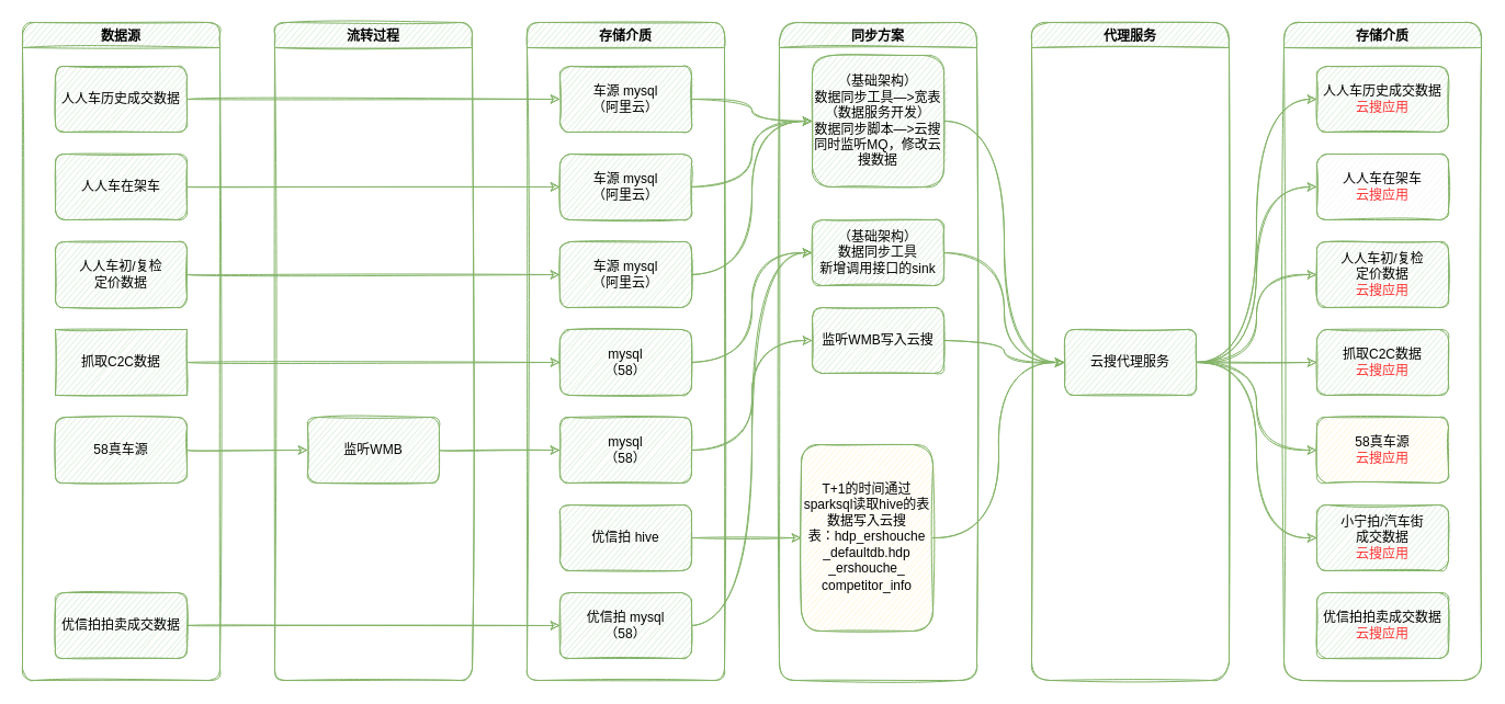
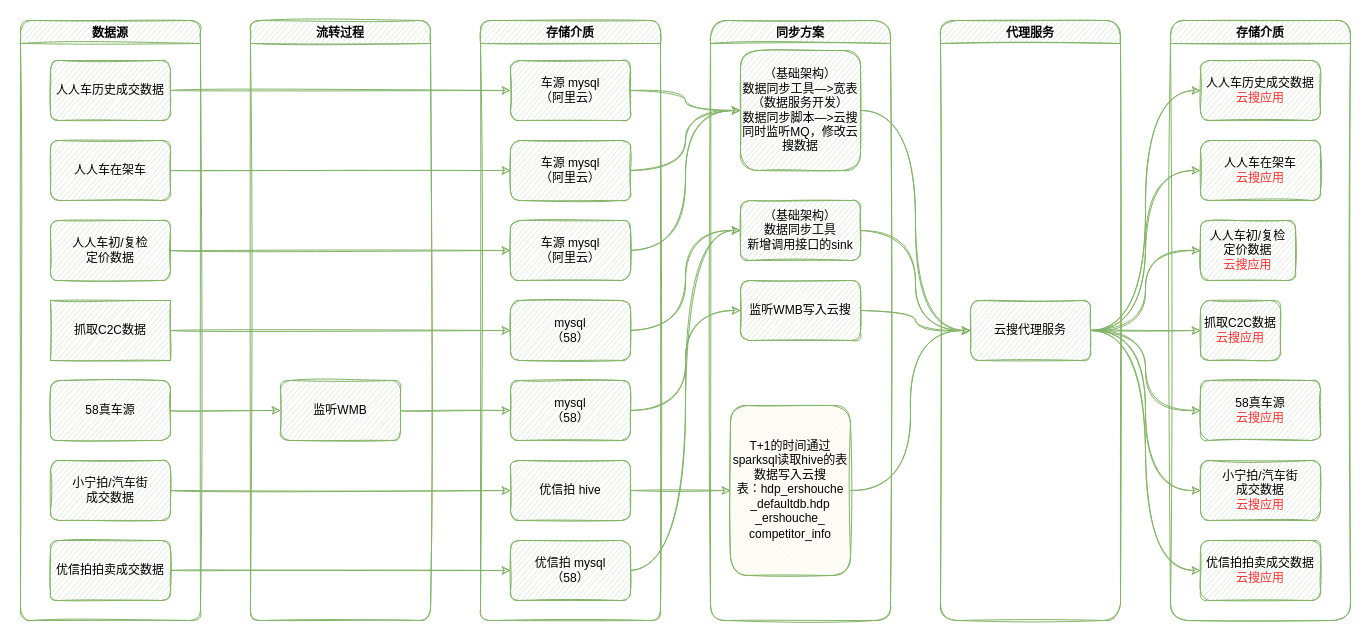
  <mxCell id="0" />
  <mxCell id="1" parent="0" />
  <mxCell id="2" value="数据源" style="swimlane;fillColor=#d5e8d4;strokeColor=#82b366;sketch=1;rounded=1;swimlaneFillColor=default;gradientColor=none;glass=0;shadow=0;" vertex="1" parent="1"><mxGeometry x="20" y="20" width="180" height="600" as="geometry" /></mxCell>
  <mxCell id="3" value="人人车历史成交数据" style="rounded=1;whiteSpace=wrap;html=1;shadow=0;glass=0;sketch=1;fillColor=#d5e8d4;strokeColor=#82b366;" vertex="1" parent="2"><mxGeometry x="30" y="40" width="120" height="60" as="geometry" /></mxCell>
  <mxCell id="4" value="人人车在架车" style="rounded=1;whiteSpace=wrap;html=1;shadow=0;glass=0;sketch=1;fillColor=#d5e8d4;strokeColor=#82b366;" vertex="1" parent="2"><mxGeometry x="30" y="120" width="120" height="60" as="geometry" /></mxCell>
  <mxCell id="5" value="人人车初/复检&lt;br&gt;定价数据" style="rounded=1;whiteSpace=wrap;html=1;shadow=0;glass=0;sketch=1;fillColor=#d5e8d4;strokeColor=#82b366;" vertex="1" parent="2"><mxGeometry x="30" y="200" width="120" height="60" as="geometry" /></mxCell>
  <mxCell id="6" value="抓取C2C数据" style="whiteSpace=wrap;html=1;shadow=0;glass=0;sketch=1;fillColor=#d5e8d4;strokeColor=#82b366;rounded=0;" vertex="1" parent="2"><mxGeometry x="30" y="280" width="120" height="60" as="geometry" /></mxCell>
  <mxCell id="7" value="58真车源" style="rounded=1;whiteSpace=wrap;html=1;shadow=0;glass=0;sketch=1;fillColor=#d5e8d4;strokeColor=#82b366;" vertex="1" parent="2"><mxGeometry x="30" y="360" width="120" height="60" as="geometry" /></mxCell>
+ <mxCell id="8" value="小宁拍/汽车街&lt;br&gt;成交数据" style="rounded=1;whiteSpace=wrap;html=1;shadow=0;glass=0;sketch=1;fillColor=#d5e8d4;strokeColor=#82b366;" vertex="1" parent="2"><mxGeometry x="30" y="440" width="120" height="60" as="geometry" /></mxCell>
  <mxCell id="9" value="优信拍拍卖成交数据" style="rounded=1;whiteSpace=wrap;html=1;shadow=0;glass=0;sketch=1;fillColor=#d5e8d4;strokeColor=#82b366;" vertex="1" parent="2"><mxGeometry x="30" y="520" width="120" height="60" as="geometry" /></mxCell>
  <mxCell id="10" value="存储介质" style="swimlane;fillColor=#d5e8d4;strokeColor=#82b366;sketch=1;rounded=1;swimlaneFillColor=default;gradientColor=none;glass=0;shadow=0;" vertex="1" parent="1"><mxGeometry x="480" y="20" width="180" height="600" as="geometry" /></mxCell>
  <mxCell id="11" value="车源 mysql&lt;br&gt;（阿里云）" style="rounded=1;whiteSpace=wrap;html=1;shadow=0;glass=0;sketch=1;fillColor=#d5e8d4;strokeColor=#82b366;" vertex="1" parent="10"><mxGeometry x="30" y="40" width="120" height="60" as="geometry" /></mxCell>
  <mxCell id="12" value="车源 mysql&lt;br&gt;（阿里云）" style="rounded=1;whiteSpace=wrap;html=1;shadow=0;glass=0;sketch=1;fillColor=#d5e8d4;strokeColor=#82b366;" vertex="1" parent="10"><mxGeometry x="30" y="120" width="120" height="60" as="geometry" /></mxCell>
  <mxCell id="13" value="车源 mysql&lt;br&gt;（阿里云）" style="rounded=1;whiteSpace=wrap;html=1;shadow=0;glass=0;sketch=1;fillColor=#d5e8d4;strokeColor=#82b366;" vertex="1" parent="10"><mxGeometry x="30" y="200" width="120" height="60" as="geometry" /></mxCell>
  <mxCell id="14" value="mysql&lt;br&gt;（58）" style="rounded=1;whiteSpace=wrap;html=1;shadow=0;glass=0;sketch=1;fillColor=#d5e8d4;strokeColor=#82b366;" vertex="1" parent="10"><mxGeometry x="30" y="280" width="120" height="60" as="geometry" /></mxCell>
  <mxCell id="15" value="mysql&lt;br&gt;（58）" style="rounded=1;whiteSpace=wrap;html=1;shadow=0;glass=0;sketch=1;fillColor=#d5e8d4;strokeColor=#82b366;" vertex="1" parent="10"><mxGeometry x="30" y="360" width="120" height="60" as="geometry" /></mxCell>
  <mxCell id="16" value="优信拍 hive" style="rounded=1;whiteSpace=wrap;html=1;shadow=0;glass=0;sketch=1;fillColor=#d5e8d4;strokeColor=#82b366;" vertex="1" parent="10"><mxGeometry x="30" y="440" width="120" height="60" as="geometry" /></mxCell>
  <mxCell id="17" value="优信拍 mysql&lt;br&gt;（58）" style="rounded=1;whiteSpace=wrap;html=1;shadow=0;glass=0;sketch=1;fillColor=#d5e8d4;strokeColor=#82b366;" vertex="1" parent="10"><mxGeometry x="30" y="520" width="120" height="60" as="geometry" /></mxCell>
  <mxCell id="18" value="同步方案" style="swimlane;fillColor=#d5e8d4;strokeColor=#82b366;sketch=1;rounded=1;swimlaneFillColor=default;gradientColor=none;glass=0;shadow=0;arcSize=24;" vertex="1" parent="1"><mxGeometry x="710" y="20" width="180" height="600" as="geometry" /></mxCell>
  <mxCell id="19" value="（基础架构）&lt;br&gt;数据同步工具&lt;br&gt;新增调用接口的sink" style="rounded=1;whiteSpace=wrap;html=1;shadow=0;glass=0;sketch=1;fillColor=#d5e8d4;strokeColor=#82b366;" vertex="1" parent="18"><mxGeometry x="30" y="180" width="120" height="60" as="geometry" /></mxCell>
  <mxCell id="20" value="（基础架构）&lt;br&gt;数据同步工具—&amp;gt;宽表&lt;br&gt;（数据服务开发）&lt;br&gt;数据同步脚本—&amp;gt;云搜&lt;br&gt;同时监听MQ，修改云搜数据" style="rounded=1;whiteSpace=wrap;html=1;shadow=0;glass=0;sketch=1;fillColor=#d5e8d4;strokeColor=#82b366;" vertex="1" parent="18"><mxGeometry x="30" y="30" width="120" height="120" as="geometry" /></mxCell>
  <mxCell id="21" value="监听WMB写入云搜" style="rounded=1;whiteSpace=wrap;html=1;shadow=0;glass=0;sketch=1;fillColor=#d5e8d4;strokeColor=#82b366;" vertex="1" parent="18"><mxGeometry x="30" y="260" width="120" height="60" as="geometry" /></mxCell>
  <mxCell id="22" value="T+1的时间通过sparksql读取hive的表数据写入云搜&lt;br&gt;表：hdp_ershouche&lt;br&gt;_defaultdb.hdp&lt;br&gt;_ershouche_&lt;br&gt;competitor_info&lt;span style=&quot;background-color: rgb(240, 242, 245); color: rgb(27, 28, 30); font-size: 14px; text-align: start;&quot;&gt;&lt;br&gt;&lt;/span&gt;&lt;div style=&quot;margin: 0px; padding: 0px 5px; display: flex; -webkit-box-pack: justify; place-content: center space-between; -webkit-box-orient: vertical; -webkit-box-direction: reverse; flex-direction: column-reverse; color: rgb(34, 34, 34); font-family: Arial, &amp;quot;PingFang SC&amp;quot;, Helvetica, &amp;quot;Microsoft YaHei&amp;quot;, &amp;quot;Helvetica Neue&amp;quot;, &amp;quot;Hiragino Sans GB&amp;quot;, &amp;quot;WenQuanYi Micro Hei&amp;quot;, sans-serif; font-size: 14px; text-align: start; background-color: rgb(255, 255, 255); outline: none !important;&quot; class=&quot;timeAndmenu&quot; data-v-28380078=&quot;&quot;&gt;&lt;/div&gt;" style="rounded=1;whiteSpace=wrap;html=1;shadow=0;glass=0;sketch=1;fillColor=#fff2cc;strokeColor=#82b366;" vertex="1" parent="18"><mxGeometry x="20" y="385" width="120" height="170" as="geometry" /></mxCell>
  <mxCell id="23" value="代理服务" style="swimlane;fillColor=#d5e8d4;strokeColor=#82b366;sketch=1;rounded=1;swimlaneFillColor=default;gradientColor=none;glass=0;shadow=0;arcSize=24;" vertex="1" parent="1"><mxGeometry x="940" y="20" width="180" height="600" as="geometry" /></mxCell>
  <mxCell id="24" value="云搜代理服务" style="rounded=1;whiteSpace=wrap;html=1;shadow=0;glass=0;sketch=1;fillColor=#d5e8d4;strokeColor=#82b366;" vertex="1" parent="23"><mxGeometry x="30" y="280" width="120" height="60" as="geometry" /></mxCell>
  <mxCell id="25" value="存储介质" style="swimlane;fillColor=#d5e8d4;strokeColor=#82b366;sketch=1;rounded=1;swimlaneFillColor=default;gradientColor=none;glass=0;shadow=0;arcSize=24;" vertex="1" parent="1"><mxGeometry x="1170" y="20" width="180" height="600" as="geometry" /></mxCell>
  <mxCell id="26" value="人人车历史成交数据&lt;br&gt;&lt;font color=&quot;#ff3333&quot;&gt;云搜应用&lt;/font&gt;" style="rounded=1;whiteSpace=wrap;html=1;shadow=0;glass=0;sketch=1;fillColor=#d5e8d4;strokeColor=#82b366;" vertex="1" parent="25"><mxGeometry x="30" y="40" width="120" height="60" as="geometry" /></mxCell>
- <mxCell id="27" value="人人车在架车&lt;br&gt;&lt;font color=&quot;#ff3333&quot;&gt;云搜应用&lt;/font&gt;" style="rounded=1;whiteSpace=wrap;html=1;shadow=0;glass=0;sketch=1;fillColor=#f5f5f5;strokeColor=#82b366;" vertex="1" parent="25"><mxGeometry x="30" y="120" width="120" height="60" as="geometry" /></mxCell>
- <mxCell id="28" value="人人车初/复检&lt;br&gt;定价数据&lt;br&gt;&lt;span style=&quot;color: rgb(255, 51, 51);&quot;&gt;云搜应用&lt;/span&gt;" style="rounded=1;whiteSpace=wrap;html=1;shadow=0;glass=0;sketch=1;fillColor=#d5e8d4;strokeColor=#82b366;" vertex="1" parent="25"><mxGeometry x="30" y="200" width="120" height="60" as="geometry" /></mxCell>
- <mxCell id="29" value="抓取C2C数据&lt;br&gt;&lt;span style=&quot;color: rgb(255, 51, 51);&quot;&gt;云搜应用&lt;/span&gt;" style="rounded=1;whiteSpace=wrap;html=1;shadow=0;glass=0;sketch=1;fillColor=#d5e8d4;strokeColor=#82b366;" vertex="1" parent="25"><mxGeometry x="30" y="280" width="120" height="60" as="geometry" /></mxCell>
- <mxCell id="30" value="58真车源&lt;br&gt;&lt;span style=&quot;color: rgb(255, 51, 51);&quot;&gt;云搜应用&lt;/span&gt;" style="rounded=1;whiteSpace=wrap;html=1;shadow=0;glass=0;sketch=1;fillColor=#fff2cc;strokeColor=#82b366;" vertex="1" parent="25"><mxGeometry x="30" y="360" width="120" height="60" as="geometry" /></mxCell>
+ <mxCell id="27" value="人人车在架车&lt;br&gt;&lt;font color=&quot;#ff3333&quot;&gt;云搜应用&lt;/font&gt;" style="rounded=1;whiteSpace=wrap;html=1;shadow=0;glass=0;sketch=1;fillColor=#d5e8d4;strokeColor=#82b366;" vertex="1" parent="25"><mxGeometry x="30" y="120" width="120" height="60" as="geometry" /></mxCell>
+ <mxCell id="28" value="人人车初/复检&lt;br&gt;定价数据&lt;br&gt;&lt;span style=&quot;color: rgb(255, 51, 51);&quot;&gt;云搜应用&lt;/span&gt;" style="rounded=1;whiteSpace=wrap;html=1;shadow=0;glass=0;sketch=1;fillColor=#d5e8d4;strokeColor=#82b366;" vertex="1" parent="25"><mxGeometry x="30" y="200" width="95" height="60" as="geometry" /></mxCell>
+ <mxCell id="29" value="抓取C2C数据&lt;br&gt;&lt;span style=&quot;color: rgb(255, 51, 51);&quot;&gt;云搜应用&lt;/span&gt;" style="rounded=1;whiteSpace=wrap;html=1;shadow=0;glass=0;sketch=1;fillColor=#d5e8d4;strokeColor=#82b366;" vertex="1" parent="25"><mxGeometry x="30" y="280" width="80" height="60" as="geometry" /></mxCell>
+ <mxCell id="30" value="58真车源&lt;br&gt;&lt;span style=&quot;color: rgb(255, 51, 51);&quot;&gt;云搜应用&lt;/span&gt;" style="rounded=1;whiteSpace=wrap;html=1;shadow=0;glass=0;sketch=1;fillColor=#d5e8d4;strokeColor=#82b366;" vertex="1" parent="25"><mxGeometry x="30" y="360" width="120" height="60" as="geometry" /></mxCell>
  <mxCell id="31" value="小宁拍/汽车街&lt;br&gt;成交数据&lt;br&gt;&lt;span style=&quot;color: rgb(255, 51, 51);&quot;&gt;云搜应用&lt;/span&gt;" style="rounded=1;whiteSpace=wrap;html=1;shadow=0;glass=0;sketch=1;fillColor=#d5e8d4;strokeColor=#82b366;" vertex="1" parent="25"><mxGeometry x="30" y="440" width="120" height="60" as="geometry" /></mxCell>
  <mxCell id="32" value="优信拍拍卖成交数据&lt;br&gt;&lt;span style=&quot;color: rgb(255, 51, 51);&quot;&gt;云搜应用&lt;/span&gt;" style="rounded=1;whiteSpace=wrap;html=1;shadow=0;glass=0;sketch=1;fillColor=#d5e8d4;strokeColor=#82b366;" vertex="1" parent="25"><mxGeometry x="30" y="520" width="120" height="60" as="geometry" /></mxCell>
  <mxCell id="33" value="流转过程" style="swimlane;fillColor=#d5e8d4;strokeColor=#82b366;sketch=1;rounded=1;swimlaneFillColor=default;gradientColor=none;glass=0;shadow=0;" vertex="1" parent="1"><mxGeometry x="250" y="20" width="180" height="600" as="geometry" /></mxCell>
  <mxCell id="34" value="监听WMB" style="rounded=1;whiteSpace=wrap;html=1;shadow=0;glass=0;sketch=1;fillColor=#d5e8d4;strokeColor=#82b366;" vertex="1" parent="33"><mxGeometry x="30" y="360" width="120" height="60" as="geometry" /></mxCell>
  <mxCell id="35" style="edgeStyle=orthogonalEdgeStyle;sketch=1;orthogonalLoop=1;jettySize=auto;html=1;exitX=1;exitY=0.5;exitDx=0;exitDy=0;entryX=0;entryY=0.5;entryDx=0;entryDy=0;fontColor=#FF3333;fillColor=#d5e8d4;strokeColor=#82b366;curved=1;" edge="1" parent="1" source="3" target="11"><mxGeometry relative="1" as="geometry" /></mxCell>
  <mxCell id="36" style="edgeStyle=orthogonalEdgeStyle;curved=1;sketch=1;orthogonalLoop=1;jettySize=auto;html=1;exitX=1;exitY=0.5;exitDx=0;exitDy=0;fontColor=#FF3333;fillColor=#d5e8d4;strokeColor=#82b366;" edge="1" parent="1" source="4" target="12"><mxGeometry relative="1" as="geometry" /></mxCell>
  <mxCell id="37" style="edgeStyle=orthogonalEdgeStyle;curved=1;sketch=1;orthogonalLoop=1;jettySize=auto;html=1;exitX=1;exitY=0.5;exitDx=0;exitDy=0;entryX=0;entryY=0.5;entryDx=0;entryDy=0;fontColor=#FF3333;fillColor=#d5e8d4;strokeColor=#82b366;" edge="1" parent="1" source="5" target="13"><mxGeometry relative="1" as="geometry" /></mxCell>
  <mxCell id="38" style="edgeStyle=orthogonalEdgeStyle;curved=1;sketch=1;orthogonalLoop=1;jettySize=auto;html=1;exitX=1;exitY=0.5;exitDx=0;exitDy=0;entryX=0;entryY=0.5;entryDx=0;entryDy=0;fontColor=#FF3333;fillColor=#d5e8d4;strokeColor=#82b366;" edge="1" parent="1" source="6" target="14"><mxGeometry relative="1" as="geometry" /></mxCell>
  <mxCell id="39" style="edgeStyle=orthogonalEdgeStyle;curved=1;sketch=1;orthogonalLoop=1;jettySize=auto;html=1;exitX=1;exitY=0.5;exitDx=0;exitDy=0;entryX=0;entryY=0.5;entryDx=0;entryDy=0;fontColor=#FF3333;fillColor=#d5e8d4;strokeColor=#82b366;" edge="1" parent="1" source="7" target="34"><mxGeometry relative="1" as="geometry" /></mxCell>
  <mxCell id="40" style="edgeStyle=orthogonalEdgeStyle;curved=1;sketch=1;orthogonalLoop=1;jettySize=auto;html=1;exitX=1;exitY=0.5;exitDx=0;exitDy=0;entryX=0;entryY=0.5;entryDx=0;entryDy=0;fontColor=#FF3333;fillColor=#d5e8d4;strokeColor=#82b366;" edge="1" parent="1" source="34" target="15"><mxGeometry relative="1" as="geometry" /></mxCell>
+ <mxCell id="41" style="edgeStyle=orthogonalEdgeStyle;curved=1;sketch=1;orthogonalLoop=1;jettySize=auto;html=1;exitX=1;exitY=0.5;exitDx=0;exitDy=0;entryX=0;entryY=0.5;entryDx=0;entryDy=0;fontColor=#FF3333;fillColor=#d5e8d4;strokeColor=#82b366;" edge="1" parent="1" source="8" target="16"><mxGeometry relative="1" as="geometry" /></mxCell>
  <mxCell id="42" style="edgeStyle=orthogonalEdgeStyle;curved=1;sketch=1;orthogonalLoop=1;jettySize=auto;html=1;exitX=1;exitY=0.5;exitDx=0;exitDy=0;fontColor=#FF3333;fillColor=#d5e8d4;strokeColor=#82b366;" edge="1" parent="1" source="9" target="17"><mxGeometry relative="1" as="geometry" /></mxCell>
  <mxCell id="43" style="edgeStyle=orthogonalEdgeStyle;curved=1;sketch=1;orthogonalLoop=1;jettySize=auto;html=1;exitX=1;exitY=0.5;exitDx=0;exitDy=0;entryX=0;entryY=0.5;entryDx=0;entryDy=0;fontColor=#FF3333;fillColor=#d5e8d4;strokeColor=#82b366;" edge="1" parent="1" source="14" target="19"><mxGeometry relative="1" as="geometry" /></mxCell>
  <mxCell id="44" style="edgeStyle=orthogonalEdgeStyle;curved=1;sketch=1;orthogonalLoop=1;jettySize=auto;html=1;exitX=1;exitY=0.5;exitDx=0;exitDy=0;entryX=0;entryY=0.5;entryDx=0;entryDy=0;fontColor=#FF3333;fillColor=#d5e8d4;strokeColor=#82b366;" edge="1" parent="1" source="11" target="20"><mxGeometry relative="1" as="geometry" /></mxCell>
  <mxCell id="45" style="edgeStyle=orthogonalEdgeStyle;curved=1;sketch=1;orthogonalLoop=1;jettySize=auto;html=1;exitX=1;exitY=0.5;exitDx=0;exitDy=0;fontColor=#FF3333;fillColor=#d5e8d4;strokeColor=#82b366;entryX=0;entryY=0.5;entryDx=0;entryDy=0;" edge="1" parent="1" source="13" target="20"><mxGeometry relative="1" as="geometry" /></mxCell>
  <mxCell id="46" style="edgeStyle=orthogonalEdgeStyle;curved=1;sketch=1;orthogonalLoop=1;jettySize=auto;html=1;exitX=1;exitY=0.5;exitDx=0;exitDy=0;entryX=0;entryY=0.5;entryDx=0;entryDy=0;fontColor=#FF3333;fillColor=#d5e8d4;strokeColor=#82b366;" edge="1" parent="1" source="20" target="24"><mxGeometry relative="1" as="geometry" /></mxCell>
  <mxCell id="47" style="edgeStyle=orthogonalEdgeStyle;curved=1;sketch=1;orthogonalLoop=1;jettySize=auto;html=1;exitX=1;exitY=0.5;exitDx=0;exitDy=0;entryX=0;entryY=0.5;entryDx=0;entryDy=0;fontColor=#FF3333;fillColor=#d5e8d4;strokeColor=#82b366;" edge="1" parent="1" source="19" target="24"><mxGeometry relative="1" as="geometry" /></mxCell>
  <mxCell id="48" style="edgeStyle=orthogonalEdgeStyle;curved=1;sketch=1;orthogonalLoop=1;jettySize=auto;html=1;exitX=1;exitY=0.5;exitDx=0;exitDy=0;entryX=0;entryY=0.5;entryDx=0;entryDy=0;fontColor=#FF3333;fillColor=#d5e8d4;strokeColor=#82b366;" edge="1" parent="1" source="15" target="21"><mxGeometry relative="1" as="geometry" /></mxCell>
  <mxCell id="49" style="edgeStyle=orthogonalEdgeStyle;curved=1;sketch=1;orthogonalLoop=1;jettySize=auto;html=1;exitX=1;exitY=0.5;exitDx=0;exitDy=0;entryX=0;entryY=0.5;entryDx=0;entryDy=0;fontColor=#FF3333;fillColor=#d5e8d4;strokeColor=#82b366;" edge="1" parent="1" source="21" target="24"><mxGeometry relative="1" as="geometry" /></mxCell>
  <mxCell id="50" style="edgeStyle=orthogonalEdgeStyle;curved=1;sketch=1;orthogonalLoop=1;jettySize=auto;html=1;exitX=1;exitY=0.5;exitDx=0;exitDy=0;entryX=0;entryY=0.5;entryDx=0;entryDy=0;fontFamily=Helvetica;fontColor=#FF3333;fillColor=#d5e8d4;strokeColor=#82b366;" edge="1" parent="1" source="12" target="20"><mxGeometry relative="1" as="geometry" /></mxCell>
  <mxCell id="51" style="edgeStyle=orthogonalEdgeStyle;curved=1;sketch=1;orthogonalLoop=1;jettySize=auto;html=1;exitX=1;exitY=0.5;exitDx=0;exitDy=0;entryX=0;entryY=0.5;entryDx=0;entryDy=0;fontFamily=Helvetica;fontColor=#FF3333;fillColor=#d5e8d4;strokeColor=#82b366;" edge="1" parent="1" source="16" target="22"><mxGeometry relative="1" as="geometry" /></mxCell>
  <mxCell id="52" style="edgeStyle=orthogonalEdgeStyle;curved=1;sketch=1;orthogonalLoop=1;jettySize=auto;html=1;exitX=1;exitY=0.5;exitDx=0;exitDy=0;entryX=0;entryY=0.5;entryDx=0;entryDy=0;fontFamily=Helvetica;fontColor=#FF3333;fillColor=#d5e8d4;strokeColor=#82b366;" edge="1" parent="1" source="22" target="24"><mxGeometry relative="1" as="geometry" /></mxCell>
  <mxCell id="53" style="edgeStyle=orthogonalEdgeStyle;curved=1;sketch=1;orthogonalLoop=1;jettySize=auto;html=1;exitX=1;exitY=0.5;exitDx=0;exitDy=0;entryX=0;entryY=0.5;entryDx=0;entryDy=0;fontFamily=Helvetica;fontColor=#FF3333;fillColor=#d5e8d4;strokeColor=#82b366;" edge="1" parent="1" source="24" target="26"><mxGeometry relative="1" as="geometry" /></mxCell>
  <mxCell id="54" style="edgeStyle=orthogonalEdgeStyle;curved=1;sketch=1;orthogonalLoop=1;jettySize=auto;html=1;exitX=1;exitY=0.5;exitDx=0;exitDy=0;entryX=0;entryY=0.5;entryDx=0;entryDy=0;fontFamily=Helvetica;fontColor=#FF3333;fillColor=#d5e8d4;strokeColor=#82b366;" edge="1" parent="1" source="24" target="27"><mxGeometry relative="1" as="geometry" /></mxCell>
  <mxCell id="55" style="edgeStyle=orthogonalEdgeStyle;curved=1;sketch=1;orthogonalLoop=1;jettySize=auto;html=1;exitX=1;exitY=0.5;exitDx=0;exitDy=0;entryX=0;entryY=0.5;entryDx=0;entryDy=0;fontFamily=Helvetica;fontColor=#FF3333;fillColor=#d5e8d4;strokeColor=#82b366;" edge="1" parent="1" source="24" target="28"><mxGeometry relative="1" as="geometry" /></mxCell>
  <mxCell id="56" style="edgeStyle=orthogonalEdgeStyle;curved=1;sketch=1;orthogonalLoop=1;jettySize=auto;html=1;exitX=1;exitY=0.5;exitDx=0;exitDy=0;entryX=0;entryY=0.5;entryDx=0;entryDy=0;fontFamily=Helvetica;fontColor=#FF3333;fillColor=#d5e8d4;strokeColor=#82b366;" edge="1" parent="1" source="24" target="29"><mxGeometry relative="1" as="geometry" /></mxCell>
  <mxCell id="57" style="edgeStyle=orthogonalEdgeStyle;curved=1;sketch=1;orthogonalLoop=1;jettySize=auto;html=1;exitX=1;exitY=0.5;exitDx=0;exitDy=0;entryX=0;entryY=0.5;entryDx=0;entryDy=0;fontFamily=Helvetica;fontColor=#FF3333;fillColor=#d5e8d4;strokeColor=#82b366;" edge="1" parent="1" source="24" target="30"><mxGeometry relative="1" as="geometry" /></mxCell>
  <mxCell id="58" style="edgeStyle=orthogonalEdgeStyle;curved=1;sketch=1;orthogonalLoop=1;jettySize=auto;html=1;exitX=1;exitY=0.5;exitDx=0;exitDy=0;entryX=0;entryY=0.5;entryDx=0;entryDy=0;fontFamily=Helvetica;fontColor=#FF3333;fillColor=#d5e8d4;strokeColor=#82b366;" edge="1" parent="1" source="24" target="31"><mxGeometry relative="1" as="geometry" /></mxCell>
+ <mxCell id="59" style="edgeStyle=orthogonalEdgeStyle;curved=1;sketch=1;orthogonalLoop=1;jettySize=auto;html=1;exitX=1;exitY=0.5;exitDx=0;exitDy=0;entryX=0;entryY=0.5;entryDx=0;entryDy=0;fontFamily=Helvetica;fontColor=#FF3333;fillColor=#d5e8d4;strokeColor=#82b366;" edge="1" parent="1" source="24" target="32"><mxGeometry relative="1" as="geometry" /></mxCell>
  <mxCell id="60" style="edgeStyle=orthogonalEdgeStyle;curved=1;sketch=1;orthogonalLoop=1;jettySize=auto;html=1;exitX=1;exitY=0.5;exitDx=0;exitDy=0;entryX=0;entryY=0.5;entryDx=0;entryDy=0;fontFamily=Helvetica;fontColor=#FF3333;fillColor=#d5e8d4;strokeColor=#82b366;" edge="1" parent="1" source="17" target="19"><mxGeometry relative="1" as="geometry" /></mxCell>
